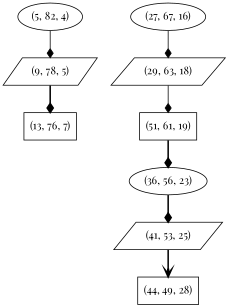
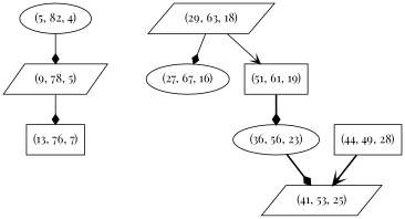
  digraph {
    fontname="Playfair Display"
    node [fontname="Playfair Display" shape=ellipse]
    edge [arrowhead=diamond fontname="Playfair Display" style=solid]
    "(5, 82, 4)"
    "(9, 78, 5)" [shape=parallelogram]
    "(13, 76, 7)" [shape=box]
    "(27, 67, 16)"
    "(29, 63, 18)" [shape=parallelogram]
    n6 [label="(51, 61, 19)" shape=box]
    "(36, 56, 23)"
    "(41, 53, 25)" [shape=parallelogram]
    "(44, 49, 28)" [shape=box]
    "(5, 82, 4)" -> "(9, 78, 5)"
-   "(9, 78, 5)" -> "(13, 76, 7)" [style=bold]
-   "(27, 67, 16)" -> "(29, 63, 18)"
-   "(29, 63, 18)" -> n6
+   "(9, 78, 5)" -> "(13, 76, 7)"
+   "(29, 63, 18)" -> "(27, 67, 16)"
+   "(29, 63, 18)" -> n6 [arrowhead=vee]
    n6 -> "(36, 56, 23)" [style=bold]
    "(36, 56, 23)" -> "(41, 53, 25)" [style=bold]
-   "(41, 53, 25)" -> "(44, 49, 28)" [arrowhead=vee style=bold]
+   "(44, 49, 28)" -> "(41, 53, 25)" [arrowhead=vee style=bold]
  }
